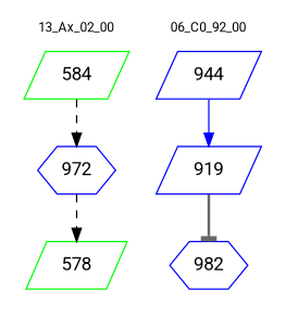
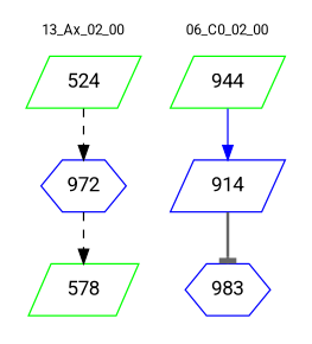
  digraph {
    fontname=Roboto
    node [color=green fontname=Roboto shape=parallelogram]
    edge [arrowhead=normal color=black fontname=Roboto style=dashed]
-   n1 [label=584]
+   n1 [label=524]
    n2 [color=blue label=972 shape=hexagon]
    n3 [label=578]
-   n4 [color=blue label=944]
-   n5 [color=blue label=919]
-   n6 [color=blue label=982 shape=hexagon]
+   n4 [label=944]
+   n5 [color=blue label=914]
+   n6 [color=blue label=983 shape=hexagon]
    subgraph cluster_1 {
      color=white
      fontsize=10
      label="13_Ax_02_00"
      n1
      n2
      n3
    }
    subgraph cluster_2 {
      color=white
      fontsize=10
-     label="06_C0_92_00"
+     label="06_C0_02_00"
      n4
      n5
      n6
    }
    n1 -> n2
    n2 -> n3
    n4 -> n5 [color=blue style=solid]
    n5 -> n6 [arrowhead=tee color=gray40 style=bold]
  }
